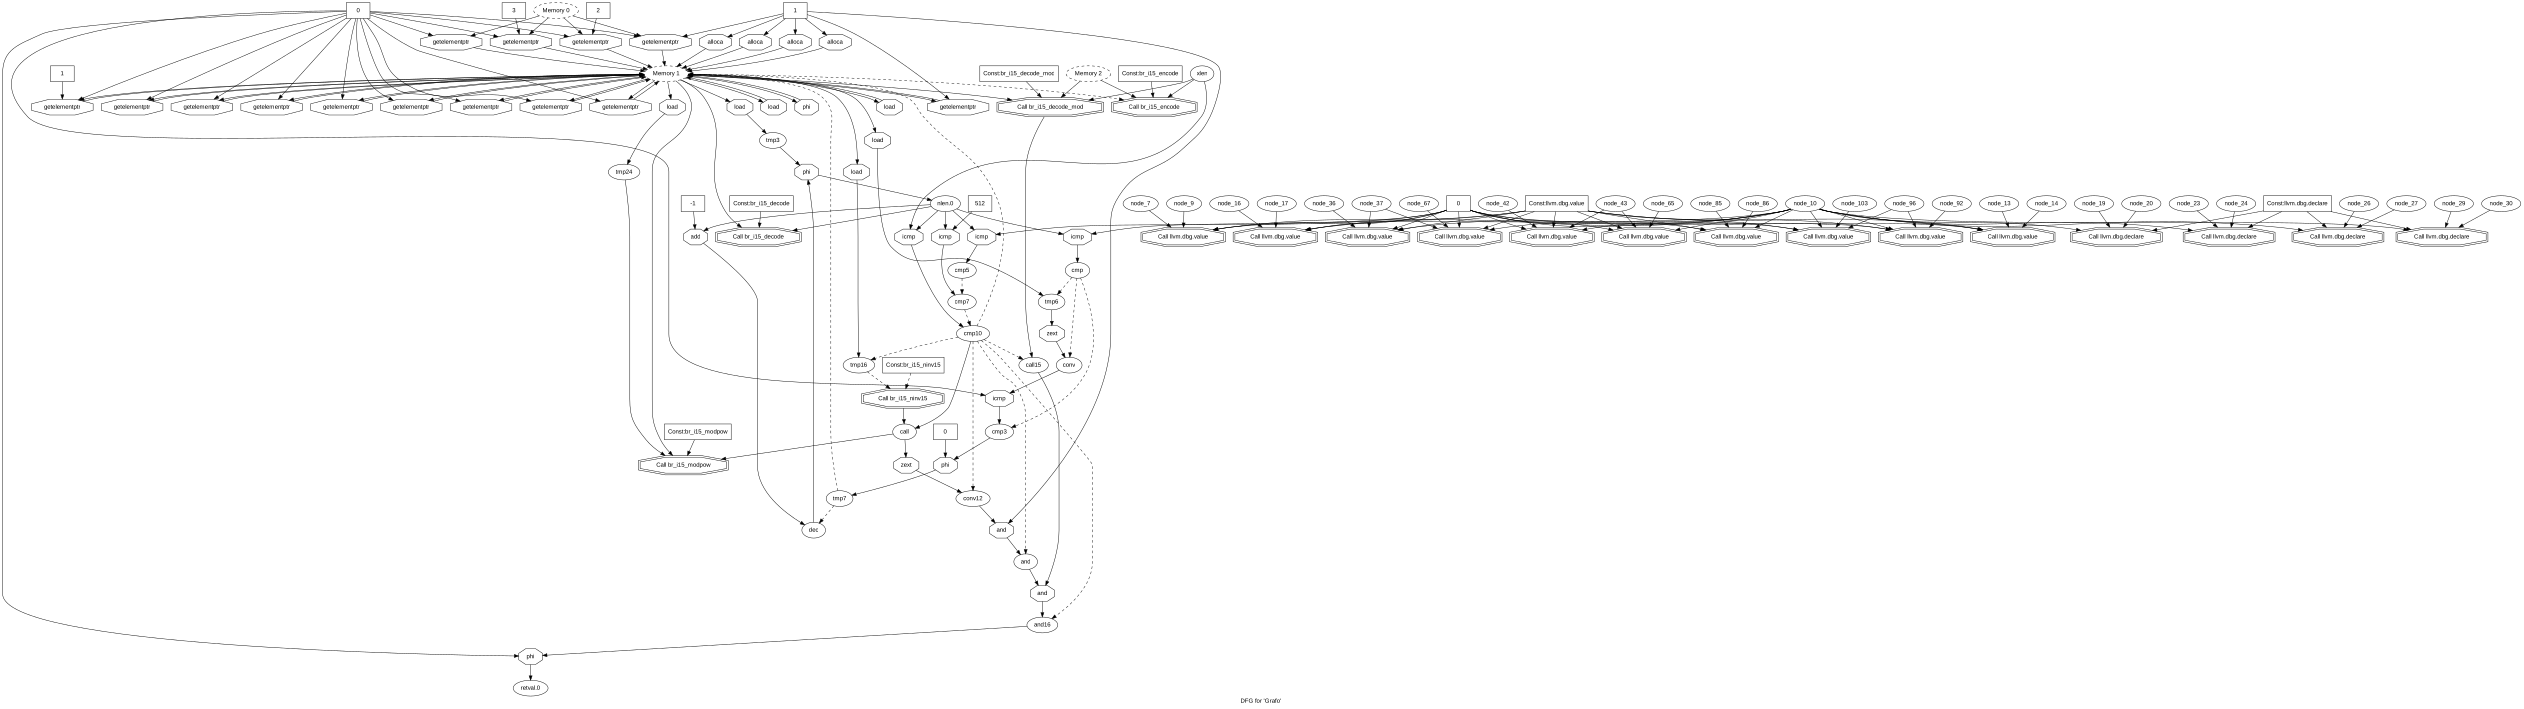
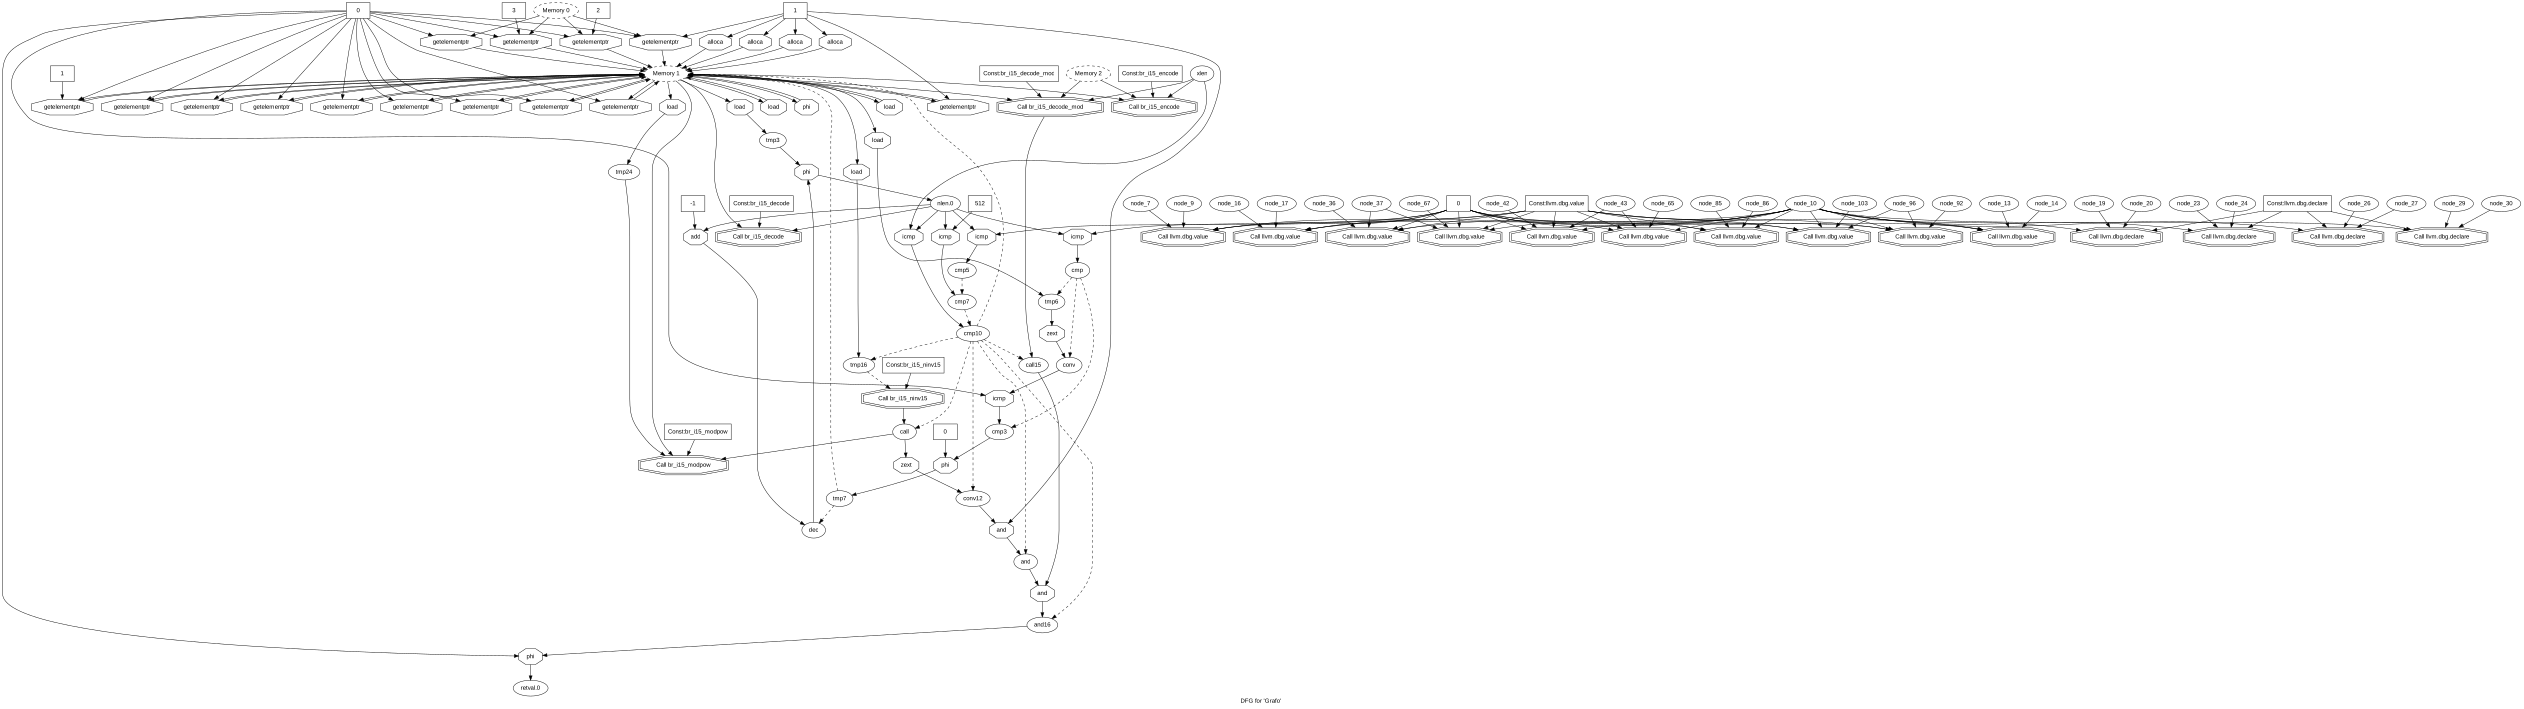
  digraph {
    fontname="Liberation Sans"
    label="DFG for 'Grafo' "
    node [fontname="Liberation Sans" shape=ellipse style=solid]
    edge [fontname="Liberation Sans"]
    n1 [label="Memory 1" style=dashed]
    n2 [label=load shape=octagon]
    n3 [label=load shape=octagon]
    n4 [label=phi shape=octagon]
    n5 [label=getelementptr shape=octagon]
    n6 [label=load shape=octagon]
    n7 [label=getelementptr shape=octagon]
    n8 [label="Call br_i15_decode" shape=doubleoctagon]
    n9 [label=getelementptr shape=octagon]
    n10 [label=load shape=octagon]
    n11 [label=getelementptr shape=octagon]
    n12 [label=getelementptr shape=octagon]
    n13 [label="Call br_i15_decode_mod" shape=doubleoctagon]
    n14 [label=getelementptr shape=octagon]
    n15 [label=load shape=octagon]
    n16 [label=load shape=octagon]
    n17 [label=getelementptr shape=octagon]
    n18 [label=getelementptr shape=octagon]
    n19 [label=getelementptr shape=octagon]
    n20 [label="Call br_i15_modpow" shape=doubleoctagon]
    n21 [label=getelementptr shape=octagon]
    n22 [label="Call br_i15_encode" shape=doubleoctagon]
    n23 [label=tmp3]
    n24 [label=tmp6]
    n25 [label=tmp16]
    n26 [label=call15]
    n27 [label=tmp24]
    n28 [label=phi shape=octagon]
    n29 [label=zext shape=octagon]
    n30 [label="Call br_i15_ninv15" shape=doubleoctagon]
    n31 [label=and shape=octagon]
    n32 [label=1 shape=box]
    n33 [label=alloca shape=octagon]
    n34 [label=alloca shape=octagon]
    n35 [label=alloca shape=octagon]
    n36 [label=alloca shape=octagon]
    n37 [label=getelementptr shape=octagon]
    n38 [label=and shape=octagon]
    n39 [label=and]
    n40 [label="Call llvm.dbg.value" shape=doubleoctagon]
    node_7
    n42 [label=0 shape=box]
    n43 [label="Call llvm.dbg.value" shape=doubleoctagon]
    n44 [label="Call llvm.dbg.value" shape=doubleoctagon]
    n45 [label="Call llvm.dbg.value" shape=doubleoctagon]
    n46 [label="Call llvm.dbg.value" shape=doubleoctagon]
    n47 [label=icmp shape=octagon]
    n48 [label="Call llvm.dbg.value" shape=doubleoctagon]
    n49 [label="Call llvm.dbg.value" shape=doubleoctagon]
    n50 [label=icmp shape=octagon]
    n51 [label="Call llvm.dbg.value" shape=doubleoctagon]
    n52 [label="Call llvm.dbg.value" shape=doubleoctagon]
    n53 [label="Call llvm.dbg.value" shape=doubleoctagon]
    n54 [label=cmp]
    n55 [label=cmp5]
    n56 [label=cmp3]
    n57 [label=conv]
    n58 [label=cmp7]
    node_9
    node_10
    n61 [label="Call llvm.dbg.declare" shape=doubleoctagon]
    n62 [label="Call llvm.dbg.declare" shape=doubleoctagon]
    n63 [label="Call llvm.dbg.declare" shape=doubleoctagon]
    n64 [label="Call llvm.dbg.declare" shape=doubleoctagon]
    n65 [label="Const:llvm.dbg.value" shape=box]
    node_13
    node_14
    n68 [label=conv12]
    n69 [label=zext shape=octagon]
    n70 [label=getelementptr shape=octagon]
    node_16
    node_17
    node_19
    node_20
    n75 [label="Const:llvm.dbg.declare" shape=box]
    node_23
    node_24
    node_26
    node_27
    node_29
    node_30
    n82 [label=getelementptr shape=octagon]
    n83 [label="Memory 0" style=dashed]
    n84 [label=getelementptr shape=octagon]
    n85 [label=0 shape=box]
    n86 [label=icmp shape=octagon]
    n87 [label=phi shape=octagon]
    n88 [label="retval.0"]
    n89 [label=phi shape=octagon]
    node_36
    node_37
    n92 [label="nlen.0"]
    n93 [label=add shape=octagon]
    n94 [label=icmp shape=octagon]
    n95 [label=icmp shape=octagon]
    node_42
    node_43
    n98 [label=dec]
    n99 [label=cmp10]
    n100 [label=call]
    n101 [label=and16]
    n102 [label=-1 shape=box]
    n103 [label=tmp7]
    n104 [label=0 shape=box]
    n105 [label=node_67]
    node_65
    n107 [label=512 shape=box]
    n108 [label=xlen]
    n109 [label="Const:br_i15_decode" shape=box]
    n110 [label=1 shape=box]
    n111 [label="Const:br_i15_ninv15" shape=box]
    node_85
    node_86
    node_92
    n115 [label=node_96]
    n116 [label="Memory 2" style=dashed]
    n117 [label="Const:br_i15_decode_mod" shape=box]
    node_103
    n119 [label=2 shape=box]
    n120 [label=3 shape=box]
    n121 [label="Const:br_i15_modpow" shape=box]
    n122 [label="Const:br_i15_encode" shape=box]
    n1 -> n2
    n1 -> n3
    n1 -> n4
    n1 -> n5
    n1 -> n6
    n1 -> n7
    n1 -> n8
    n1 -> n9
    n1 -> n10
    n1 -> n11
    n1 -> n12
    n1 -> n13
    n1 -> n14
    n1 -> n15
    n1 -> n16
    n1 -> n17
    n1 -> n18
    n1 -> n19
    n1 -> n20
    n1 -> n21
-   n1 -> n22 [style=dashed]
+   n1 -> n22
    n2 -> n1
    n3 -> n23
    n4 -> n1
    n5 -> n1
    n6 -> n24
    n7 -> n1
    n9 -> n1
    n10 -> n25
    n11 -> n1
    n12 -> n1
    n13 -> n26
    n14 -> n1
    n15 -> n1
    n16 -> n27
    n17 -> n1
    n18 -> n1
    n19 -> n1
    n21 -> n1
    n23 -> n28
    n24 -> n29
    n25 -> n30 [style=dashed]
    n26 -> n31
    n27 -> n20
    n28 -> n92
    n29 -> n57
    n30 -> n100
    n31 -> n101
    n32 -> n5
    n32 -> n33
    n32 -> n34
    n32 -> n35
    n32 -> n36
    n32 -> n37
    n32 -> n38
    n33 -> n1
    n34 -> n1
    n35 -> n1
    n36 -> n1
    n37 -> n1
    n38 -> n39
    n39 -> n31
    node_7 -> n40
    n42 -> n40
    n42 -> n43
    n42 -> n44
    n42 -> n45
    n42 -> n46
    n42 -> n47
    n42 -> n48
    n42 -> n49
    n42 -> n50
    n42 -> n51
    n42 -> n52
    n42 -> n53
    n47 -> n54
    n50 -> n55
    n54 -> n24 [style=dashed]
    n54 -> n56 [style=dashed]
    n54 -> n57 [style=dashed]
    n55 -> n58 [style=dashed]
    n56 -> n89
    n57 -> n86
    n58 -> n99 [style=dashed]
    node_9 -> n40
    node_10 -> n40
    node_10 -> n43
    node_10 -> n44
    node_10 -> n45
    node_10 -> n46
    node_10 -> n48
    node_10 -> n49
    node_10 -> n51
    node_10 -> n52
    node_10 -> n53
    node_10 -> n61
    node_10 -> n62
    node_10 -> n63
    node_10 -> n64
    n65 -> n40
    n65 -> n43
    n65 -> n44
    n65 -> n45
    n65 -> n46
    n65 -> n48
    n65 -> n49
    n65 -> n51
    n65 -> n52
    n65 -> n53
    node_13 -> n43
    node_14 -> n43
    n68 -> n38
    n69 -> n68
    n70 -> n1
    node_16 -> n44
    node_17 -> n44
    node_19 -> n61
    node_20 -> n61
    n75 -> n61
    n75 -> n62
    n75 -> n63
    n75 -> n64
    node_23 -> n62
    node_24 -> n62
    node_26 -> n63
    node_27 -> n63
    node_29 -> n64
    node_30 -> n64
    n82 -> n1
    n83 -> n37
    n83 -> n70
    n83 -> n82
    n83 -> n84
    n84 -> n1
    n85 -> n7
    n85 -> n9
    n85 -> n11
    n85 -> n12
    n85 -> n14
    n85 -> n17
    n85 -> n18
    n85 -> n19
    n85 -> n21
    n85 -> n37
    n85 -> n70
    n85 -> n82
    n85 -> n84
    n85 -> n86
    n85 -> n87
    n86 -> n56
    n87 -> n88
    n89 -> n103
    node_36 -> n45
    node_37 -> n45
    node_37 -> n48
    n92 -> n8
    n92 -> n47
    n92 -> n50
    n92 -> n93
    n92 -> n94
    n92 -> n95
    n93 -> n98
    n94 -> n58
    n95 -> n99
    node_42 -> n46
    node_43 -> n46
    node_43 -> n49
    n98 -> n28
    n99 -> n1 [style=dashed]
    n99 -> n25 [style=dashed]
    n99 -> n26 [style=dashed]
    n99 -> n39 [style=dashed]
    n99 -> n68 [style=dashed]
-   n99 -> n100 [style=solid]
+   n99 -> n100 [style=dashed]
    n99 -> n101 [style=dashed]
    n100 -> n20
    n100 -> n69
    n101 -> n87
    n102 -> n93
    n103 -> n1 [style=dashed]
    n103 -> n98 [style=dashed]
    n104 -> n89
    n105 -> n48
    node_65 -> n49
    n107 -> n94
    n108 -> n13
    n108 -> n22
    n108 -> n95
    n109 -> n8
    n110 -> n9
-   n111 -> n30 [style=dashed]
+   n111 -> n30
    node_85 -> n51
    node_86 -> n51
    node_92 -> n52
    n115 -> n52
    n115 -> n53
    n116 -> n13
    n116 -> n22
    n117 -> n13
    node_103 -> n53
    n119 -> n84
    n120 -> n70
    n121 -> n20
    n122 -> n22
  }
